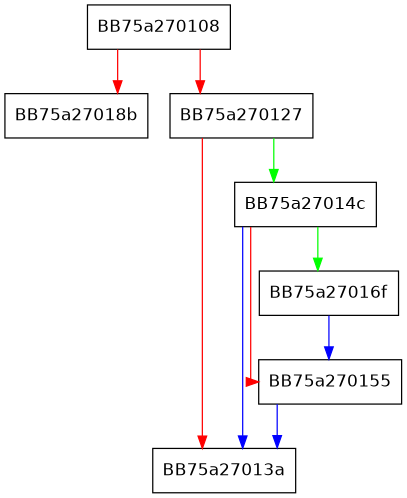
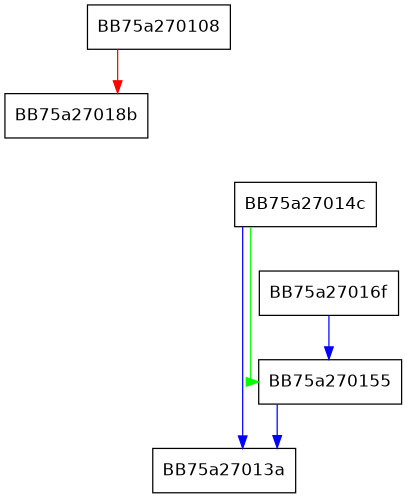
  digraph {
    fontname="DejaVu Sans"
    splines=ortho
    node [fontname="DejaVu Sans" shape=box]
    edge [color=red fontname="DejaVu Sans"]
    BB75a270108
    BB75a27018b
-   BB75a270127
    BB75a27013a
    BB75a27014c
    BB75a27016f
    BB75a270155
    BB75a270108 -> BB75a27018b
-   BB75a270108 -> BB75a270127
-   BB75a270127 -> BB75a27013a
-   BB75a270127 -> BB75a27014c [color=green]
    BB75a27014c -> BB75a27013a [color=blue]
-   BB75a27014c -> BB75a27016f [color=green]
-   BB75a27014c -> BB75a270155
+   BB75a27014c -> BB75a270155 [color=green]
    BB75a27016f -> BB75a270155 [color=blue]
    BB75a270155 -> BB75a27013a [color=blue]
  }
